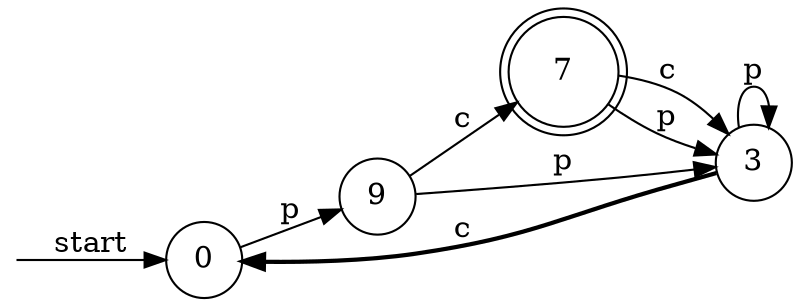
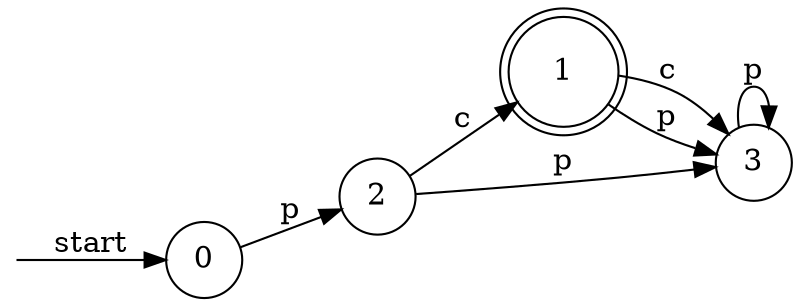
  digraph {
    rankdir=LR
    node [shape=circle]
    edge [style=solid]
    __start [shape=point style=invis]
    0
-   2 [label=9]
-   1 [shape=doublecircle label=7]
+   2
+   1 [shape=doublecircle]
    3
    __start -> 0 [label=start]
    0 -> 2 [label=p]
    2 -> 1 [label=c]
    2 -> 3 [label=p]
    1 -> 3 [label=c]
    1 -> 3 [label=p]
-   3 -> 0 [label=c style=bold]
    3 -> 3 [label=p]
  }
